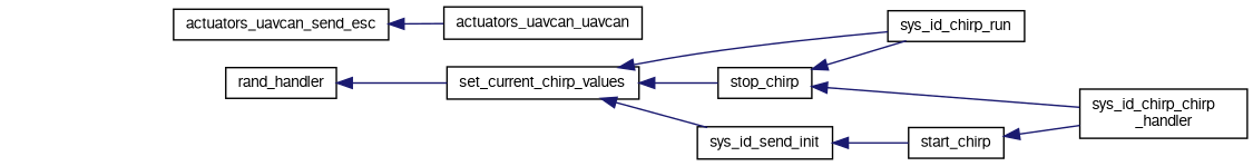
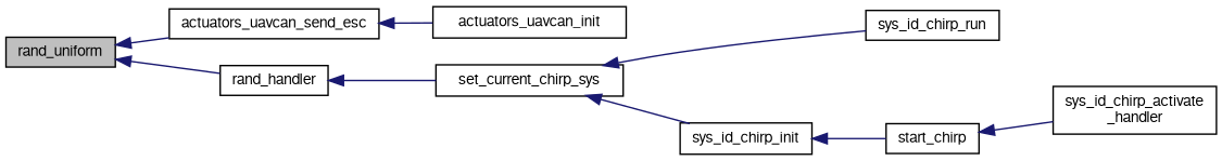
  digraph {
    rankdir=LR
    node [color=black fillcolor=white fontname=FreeSans fontsize=10 shape=record style=filled]
    edge [color=midnightblue dir=back fontname=FreeSans fontsize=10 labelfontname=FreeSans labelfontsize=10 style=solid]
+   n1 [fillcolor=grey75 fontcolor=black height=0.2 label=rand_uniform width=0.4]
    n2 [height=0.2 label=actuators_uavcan_send_esc width=0.4]
    n3 [height=0.2 label=rand_handler width=0.4]
-   n4 [height=0.2 label=actuators_uavcan_uavcan width=0.4]
-   n5 [height=0.2 label=set_current_chirp_values width=0.4]
-   n6 [height=0.2 label=stop_chirp width=0.4]
+   n4 [height=0.2 label=actuators_uavcan_init width=0.4]
+   n5 [height=0.2 label=set_current_chirp_sys width=0.4]
    n7 [height=0.2 label=sys_id_chirp_run width=0.4]
-   n8 [height=0.2 label=sys_id_send_init width=0.4]
+   n8 [height=0.2 label=sys_id_chirp_init width=0.4]
    n9 [height=0.2 label=start_chirp width=0.4]
-   n10 [height=0.2 label="sys_id_chirp_chirp\l_handler" width=0.4]
+   n10 [height=0.2 label="sys_id_chirp_activate\l_handler" width=0.4]
+   n1 -> n2
+   n1 -> n3
    n2 -> n4
    n3 -> n5
-   n5 -> n6
    n5 -> n7
    n5 -> n8
-   n6 -> n7
-   n6 -> n10
    n8 -> n9
    n9 -> n10
  }
